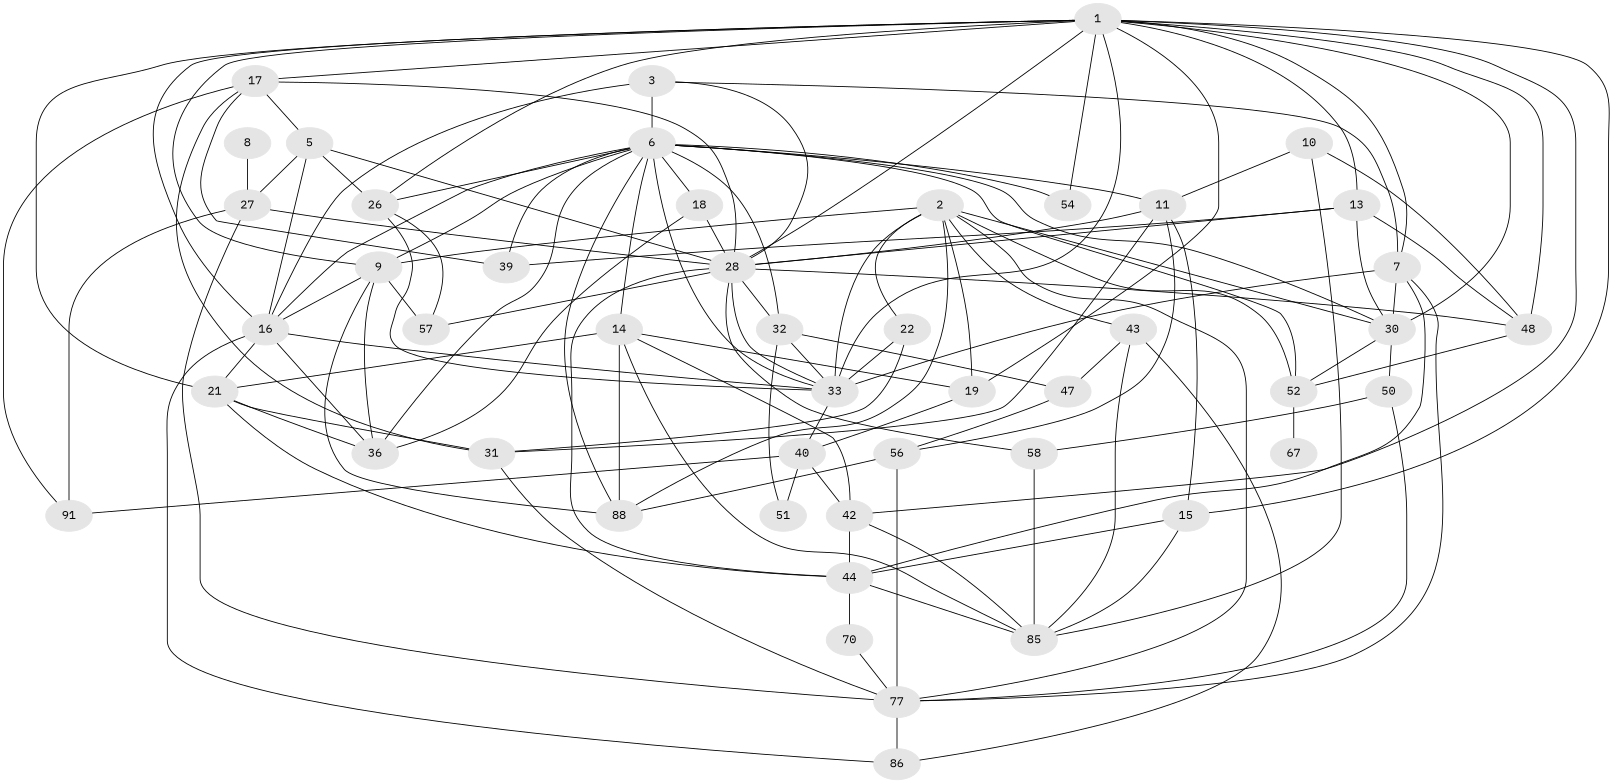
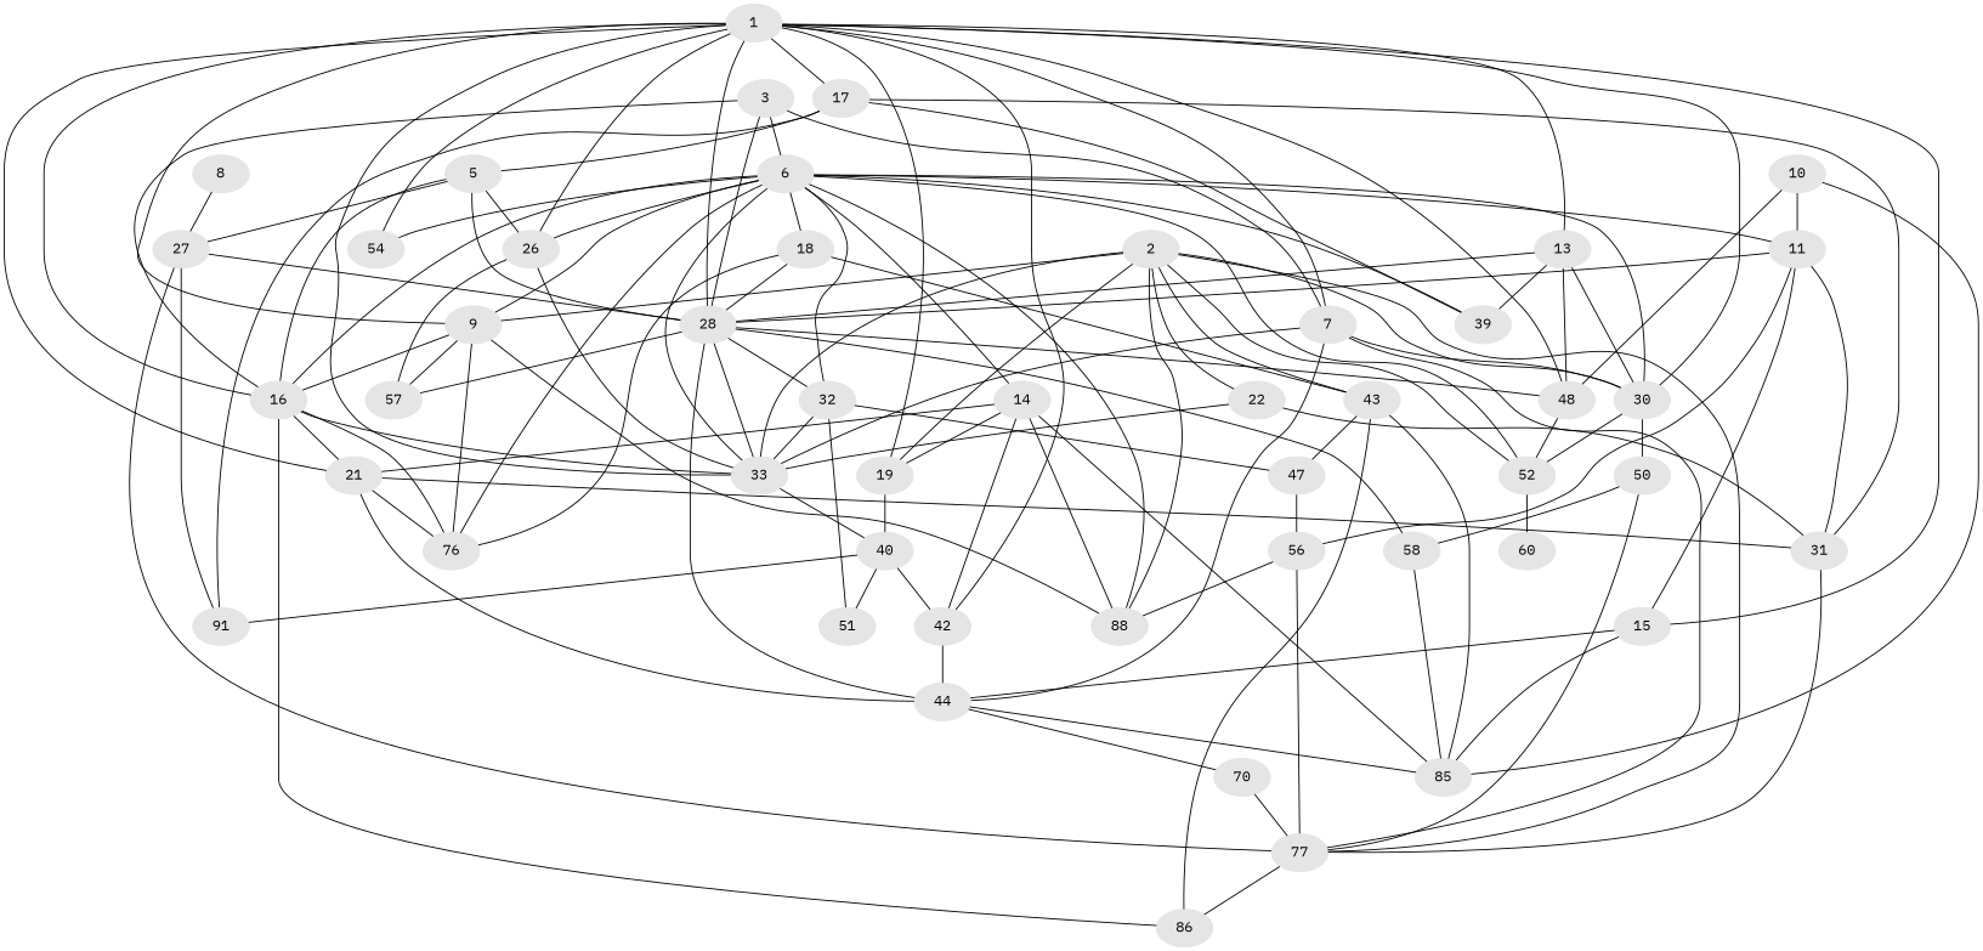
  graph {
    fontname="IBM Plex Mono"
    node [color=gray90 fontname="IBM Plex Mono" style=filled]
    edge [fontname="IBM Plex Mono"]
    1 [super="+25+46+93"]
    7 [super="+12"]
    9 [super="+45+24"]
    13 [super="+80+72"]
    15 [super="+71+65"]
    16 [super="+87"]
    17 [super="+60"]
    19
    21 [super="+75"]
    26
    28 [super="+63+34"]
    30 [super="+62+66"]
    33 [super="+64"]
    42 [super="+49"]
    48
    54
    77 [super="+95"]
    44 [super="+84"]
    88 [super="+94"]
-   36 [super="+76"]
+   36 [super="+76" label=76]
    57
    39
    85 [super="+96+89"]
    86
    5 [super="+51"]
    31
    91
    40
    32 [super="+55"]
    58
    52 [super="+81"]
    50
    2 [super="+37+4"]
    22 [super="+23"]
    43 [super="+83"]
    27 [super="+92"]
    47
-   67
+   67 [label=60]
    3 [super="+29"]
    6 [super="+53"]
    11 [super="+41+38"]
    14 [super="+35"]
    18
    56 [super="+78"]
    n45 [label=51]
    70
    8
    10
    1 -- 7
    1 -- 9
    1 -- 13
    1 -- 15
    1 -- 16
    1 -- 17
    1 -- 19
    1 -- 21
    1 -- 26
    1 -- 28 [weight=2]
    1 -- 30
    1 -- 33
    1 -- 42
    1 -- 48
    1 -- 54
    7 -- 30
    7 -- 33
    7 -- 77
    7 -- 44
    9 -- 16
    9 -- 88
    9 -- 36
    9 -- 57
    13 -- 28
    13 -- 30
    13 -- 48
    13 -- 39
    15 -- 44
    15 -- 85
    16 -- 21
    16 -- 33
    16 -- 36
    16 -- 86
-   17 -- 28
    17 -- 39
    17 -- 5
    17 -- 31
    17 -- 91
    19 -- 40
    21 -- 44 [weight=2]
    21 -- 36
    21 -- 31
    26 -- 33
    26 -- 57
    28 -- 33
    28 -- 48
    28 -- 44 [weight=2]
    28 -- 57
    28 -- 32
    28 -- 58
    30 -- 52 [weight=3]
    30 -- 50
    33 -- 40
    42 -- 44
-   42 -- 85
    48 -- 52
    77 -- 86
    44 -- 85
    44 -- 70
    5 -- 16
    5 -- 26
    5 -- 28 [weight=2]
    5 -- 27
    31 -- 77
    40 -- 42
    40 -- 91
    40 -- n45
    32 -- 33
    32 -- 47
    32 -- n45
    58 -- 85
    52 -- 67
    50 -- 77
    50 -- 58
    2 -- 9
    2 -- 19
    2 -- 30
    2 -- 33
    2 -- 77
    2 -- 88
    2 -- 52
    2 -- 22
    2 -- 43
    22 -- 33
    22 -- 31
    43 -- 85
    43 -- 86
    43 -- 47
    27 -- 28
    27 -- 77
    27 -- 91
    47 -- 56
    3 -- 7
    3 -- 16
    3 -- 28
    3 -- 6 [weight=2]
    6 -- 9
    6 -- 16
    6 -- 26
    6 -- 30
    6 -- 33
    6 -- 54
    6 -- 88
    6 -- 36
    6 -- 39
    6 -- 32
    6 -- 52
    6 -- 11
    6 -- 14
    6 -- 18
    11 -- 15
    11 -- 28
    11 -- 31
    11 -- 56
    14 -- 19
    14 -- 21
    14 -- 42
    14 -- 88
    14 -- 85
    18 -- 28
    18 -- 36
+   18 -- 43
    56 -- 77 [weight=2]
    56 -- 88
    70 -- 77
    8 -- 27
    10 -- 48
    10 -- 85
    10 -- 11
  }
